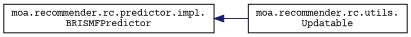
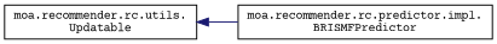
  digraph {
    rankdir=LR
    fontname="Courier Prime"
    node [color=black fillcolor=white fontname="Courier Prime" fontsize=10 shape=record style=filled]
    n1 [height=0.2 label="moa.recommender.rc.utils.\lUpdatable" width=0.4]
    n2 [height=0.2 label="moa.recommender.rc.predictor.impl.\lBRISMFPredictor" width=0.4]
-   n2 -> n1 [color=midnightblue dir=back fontname="Courier Prime" fontsize=10 labelfontname=Helvetica labelfontsize=10 style=solid]
+   n1 -> n2 [color=midnightblue dir=back fontname="Courier Prime" fontsize=10 labelfontname=Helvetica labelfontsize=10 style=solid]
  }
